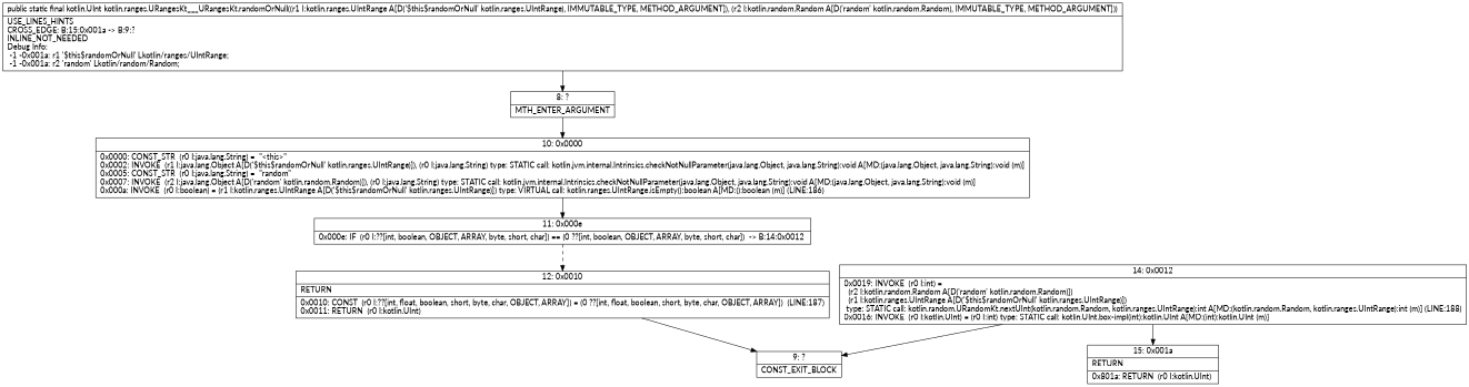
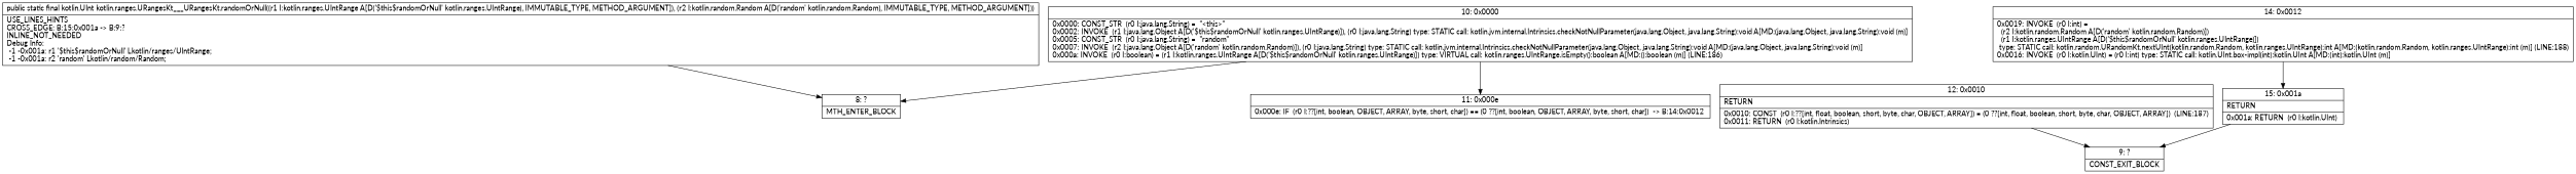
  digraph {
    fontname=Lato
    node [fontname=Lato shape=record]
    edge [fontname=Lato]
-   n1 [label="{8\:\ ?|MTH_ENTER_ARGUMENT\l}"]
+   n1 [label="{8\:\ ?|MTH_ENTER_BLOCK\l}"]
    n2 [label="{10\:\ 0x0000|0x0000: CONST_STR  (r0 I:java.lang.String) =  \"\<this\>\" \l0x0002: INVOKE  (r1 I:java.lang.Object A[D('$this$randomOrNull' kotlin.ranges.UIntRange)]), (r0 I:java.lang.String) type: STATIC call: kotlin.jvm.internal.Intrinsics.checkNotNullParameter(java.lang.Object, java.lang.String):void A[MD:(java.lang.Object, java.lang.String):void (m)]\l0x0005: CONST_STR  (r0 I:java.lang.String) =  \"random\" \l0x0007: INVOKE  (r2 I:java.lang.Object A[D('random' kotlin.random.Random)]), (r0 I:java.lang.String) type: STATIC call: kotlin.jvm.internal.Intrinsics.checkNotNullParameter(java.lang.Object, java.lang.String):void A[MD:(java.lang.Object, java.lang.String):void (m)]\l0x000a: INVOKE  (r0 I:boolean) = (r1 I:kotlin.ranges.UIntRange A[D('$this$randomOrNull' kotlin.ranges.UIntRange)]) type: VIRTUAL call: kotlin.ranges.UIntRange.isEmpty():boolean A[MD:():boolean (m)] (LINE:186)\l}"]
    n3 [label="{11\:\ 0x000e|0x000e: IF  (r0 I:??[int, boolean, OBJECT, ARRAY, byte, short, char]) == (0 ??[int, boolean, OBJECT, ARRAY, byte, short, char])  \-\> B:14:0x0012 \l}"]
-   n4 [label="{12\:\ 0x0010|RETURN\l|0x0010: CONST  (r0 I:??[int, float, boolean, short, byte, char, OBJECT, ARRAY]) = (0 ??[int, float, boolean, short, byte, char, OBJECT, ARRAY])  (LINE:187)\l0x0011: RETURN  (r0 I:kotlin.UInt) \l}"]
+   n4 [label="{12\:\ 0x0010|RETURN\l|0x0010: CONST  (r0 I:??[int, float, boolean, short, byte, char, OBJECT, ARRAY]) = (0 ??[int, float, boolean, short, byte, char, OBJECT, ARRAY])  (LINE:187)\l0x0011: RETURN  (r0 I:kotlin.Intrinsics) \l}"]
    n5 [label="{9\:\ ?|CONST_EXIT_BLOCK\l}"]
    n6 [label="{14\:\ 0x0012|0x0019: INVOKE  (r0 I:int) = \l  (r2 I:kotlin.random.Random A[D('random' kotlin.random.Random)])\l  (r1 I:kotlin.ranges.UIntRange A[D('$this$randomOrNull' kotlin.ranges.UIntRange)])\l type: STATIC call: kotlin.random.URandomKt.nextUInt(kotlin.random.Random, kotlin.ranges.UIntRange):int A[MD:(kotlin.random.Random, kotlin.ranges.UIntRange):int (m)] (LINE:188)\l0x0016: INVOKE  (r0 I:kotlin.UInt) = (r0 I:int) type: STATIC call: kotlin.UInt.box\-impl(int):kotlin.UInt A[MD:(int):kotlin.UInt (m)]\l}"]
-   n7 [label="{15\:\ 0x001a|RETURN\l|0x801a: RETURN  (r0 I:kotlin.UInt) \l}"]
+   n7 [label="{15\:\ 0x001a|RETURN\l|0x001a: RETURN  (r0 I:kotlin.UInt) \l}"]
    n8 [label="{public static final kotlin.UInt kotlin.ranges.URangesKt___URangesKt.randomOrNull((r1 I:kotlin.ranges.UIntRange A[D('$this$randomOrNull' kotlin.ranges.UIntRange), IMMUTABLE_TYPE, METHOD_ARGUMENT]), (r2 I:kotlin.random.Random A[D('random' kotlin.random.Random), IMMUTABLE_TYPE, METHOD_ARGUMENT]))  | USE_LINES_HINTS\lCROSS_EDGE: B:15:0x001a \-\> B:9:?\lINLINE_NOT_NEEDED\lDebug Info:\l  \-1 \-0x001a: r1 '$this$randomOrNull' Lkotlin\/ranges\/UIntRange;\l  \-1 \-0x001a: r2 'random' Lkotlin\/random\/Random;\l}"]
-   n1 -> n2
+   n2 -> n1
    n2 -> n3
-   n3 -> n4 [style=dashed]
    n4 -> n5
    n6 -> n7
-   n6 -> n5
+   n7 -> n5
    n8 -> n1
  }
